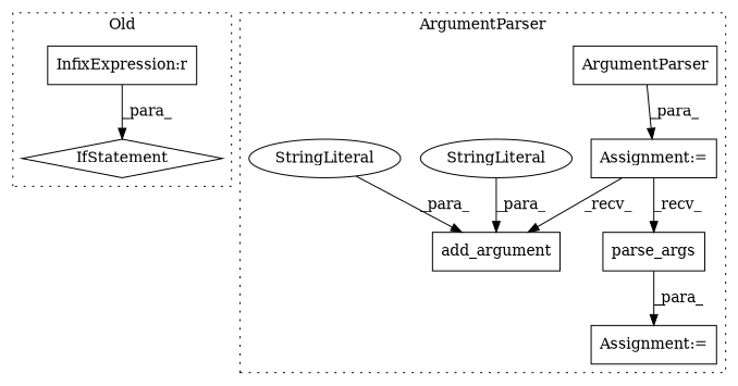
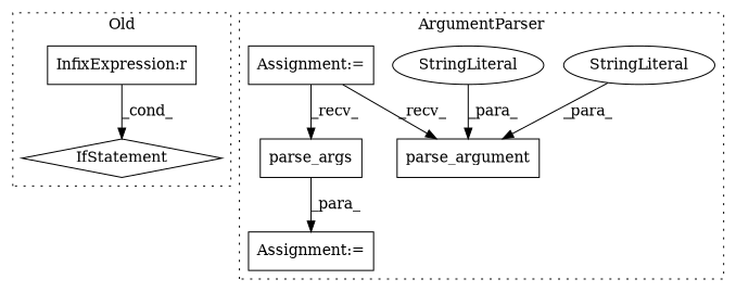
  digraph {
    node [a=32 l=3 shape=box]
    n1 [a=25 label=IfStatement s=58720 shape=diamond]
    n2 [a=27 l=4 label="InfixExpression:r" s=58714]
-   n3 [l=16 label=ArgumentParser s=58660]
-   n4 [l="13,1" label=add_argument s="58737,58850"]
+   n4 [l="13,1" label=parse_argument s="58737,58850"]
    n5 [a=45 l=25 label=StringLiteral s=58750 shape=ellipse]
    n6 [l="11,1" label=parse_args s="58916,58950"]
    n7 [a=45 label=StringLiteral s=58847 shape=ellipse]
    n8 [a=7 l=1 label="Assignment:=" s=58905]
    n9 [a=7 l=1 label="Assignment:=" s=58650]
    subgraph cluster_1 {
      label=Old
      style=dotted
      n1
      n2
    }
    subgraph cluster_2 {
      label=ArgumentParser
      style=dotted
-     n3
      n4
      n5
      n6
      n7
      n8
      n9
    }
-   n2 -> n1 [label=_para_]
-   n3 -> n9 [label=_para_]
+   n2 -> n1 [label=_cond_]
    n5 -> n4 [label=_para_]
    n6 -> n8 [label=_para_]
    n7 -> n4 [label=_para_]
    n9 -> n4 [label=_recv_]
    n9 -> n6 [label=_recv_]
  }
